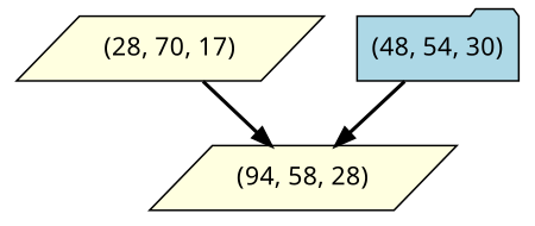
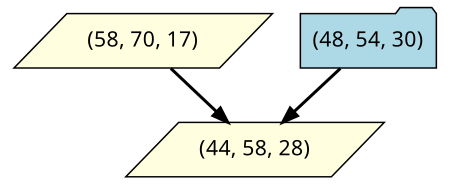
  digraph {
    fontname="Noto Sans"
    node [fillcolor=lightyellow fontname="Noto Sans" shape=parallelogram style=filled]
    edge [fontname="Noto Sans" style=bold]
-   "(28, 70, 17)"
-   "(44, 58, 28)" [label="(94, 58, 28)"]
+   "(28, 70, 17)" [label="(58, 70, 17)"]
+   "(44, 58, 28)"
    "(48, 54, 30)" [fillcolor=lightblue shape=folder]
    "(28, 70, 17)" -> "(44, 58, 28)"
    "(48, 54, 30)" -> "(44, 58, 28)"
  }
